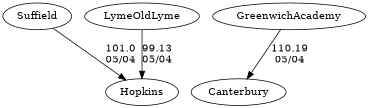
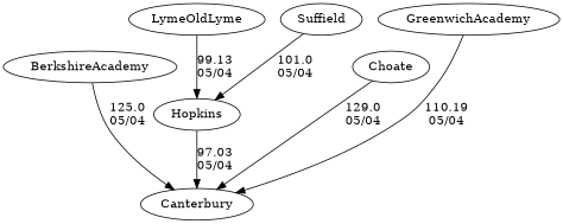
  digraph {
    edge [random=random]
    Suffield
    Hopkins
+   BerkshireAcademy
    Canterbury
+   Choate
    GreenwichAcademy
    LymeOldLyme
    Suffield -> Hopkins [label="101.0\n05/04" weight=-1]
+   Hopkins -> Canterbury [label="97.03\n05/04" weight=3]
+   BerkshireAcademy -> Canterbury [label="125.0\n05/04" weight=-25]
+   Choate -> Canterbury [label="129.0\n05/04" weight=-29]
    GreenwichAcademy -> Canterbury [label="110.19\n05/04" weight=-10]
    LymeOldLyme -> Hopkins [label="99.13\n05/04" weight=1]
  }
